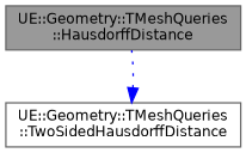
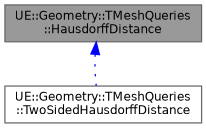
  digraph {
    rankdir=TB
    node [fontname=Helvetica fontsize=10 shape=box style=filled]
    n1 [color=gray40 fillcolor=grey60 fontcolor=black height=0.2 label="UE::Geometry::TMeshQueries\l::HausdorffDistance" width=0.4]
    n2 [color=grey40 fillcolor=white height=0.2 label="UE::Geometry::TMeshQueries\l::TwoSidedHausdorffDistance" width=0.4]
-   n2 -> n1 [color=blue dir=back fontname=Helvetica fontsize=10 labelfontname=Helvetica labelfontsize=10 style=dotted]
+   n1 -> n2 [color=blue dir=back fontname=Helvetica fontsize=10 labelfontname=Helvetica labelfontsize=10 style=dotted]
  }
